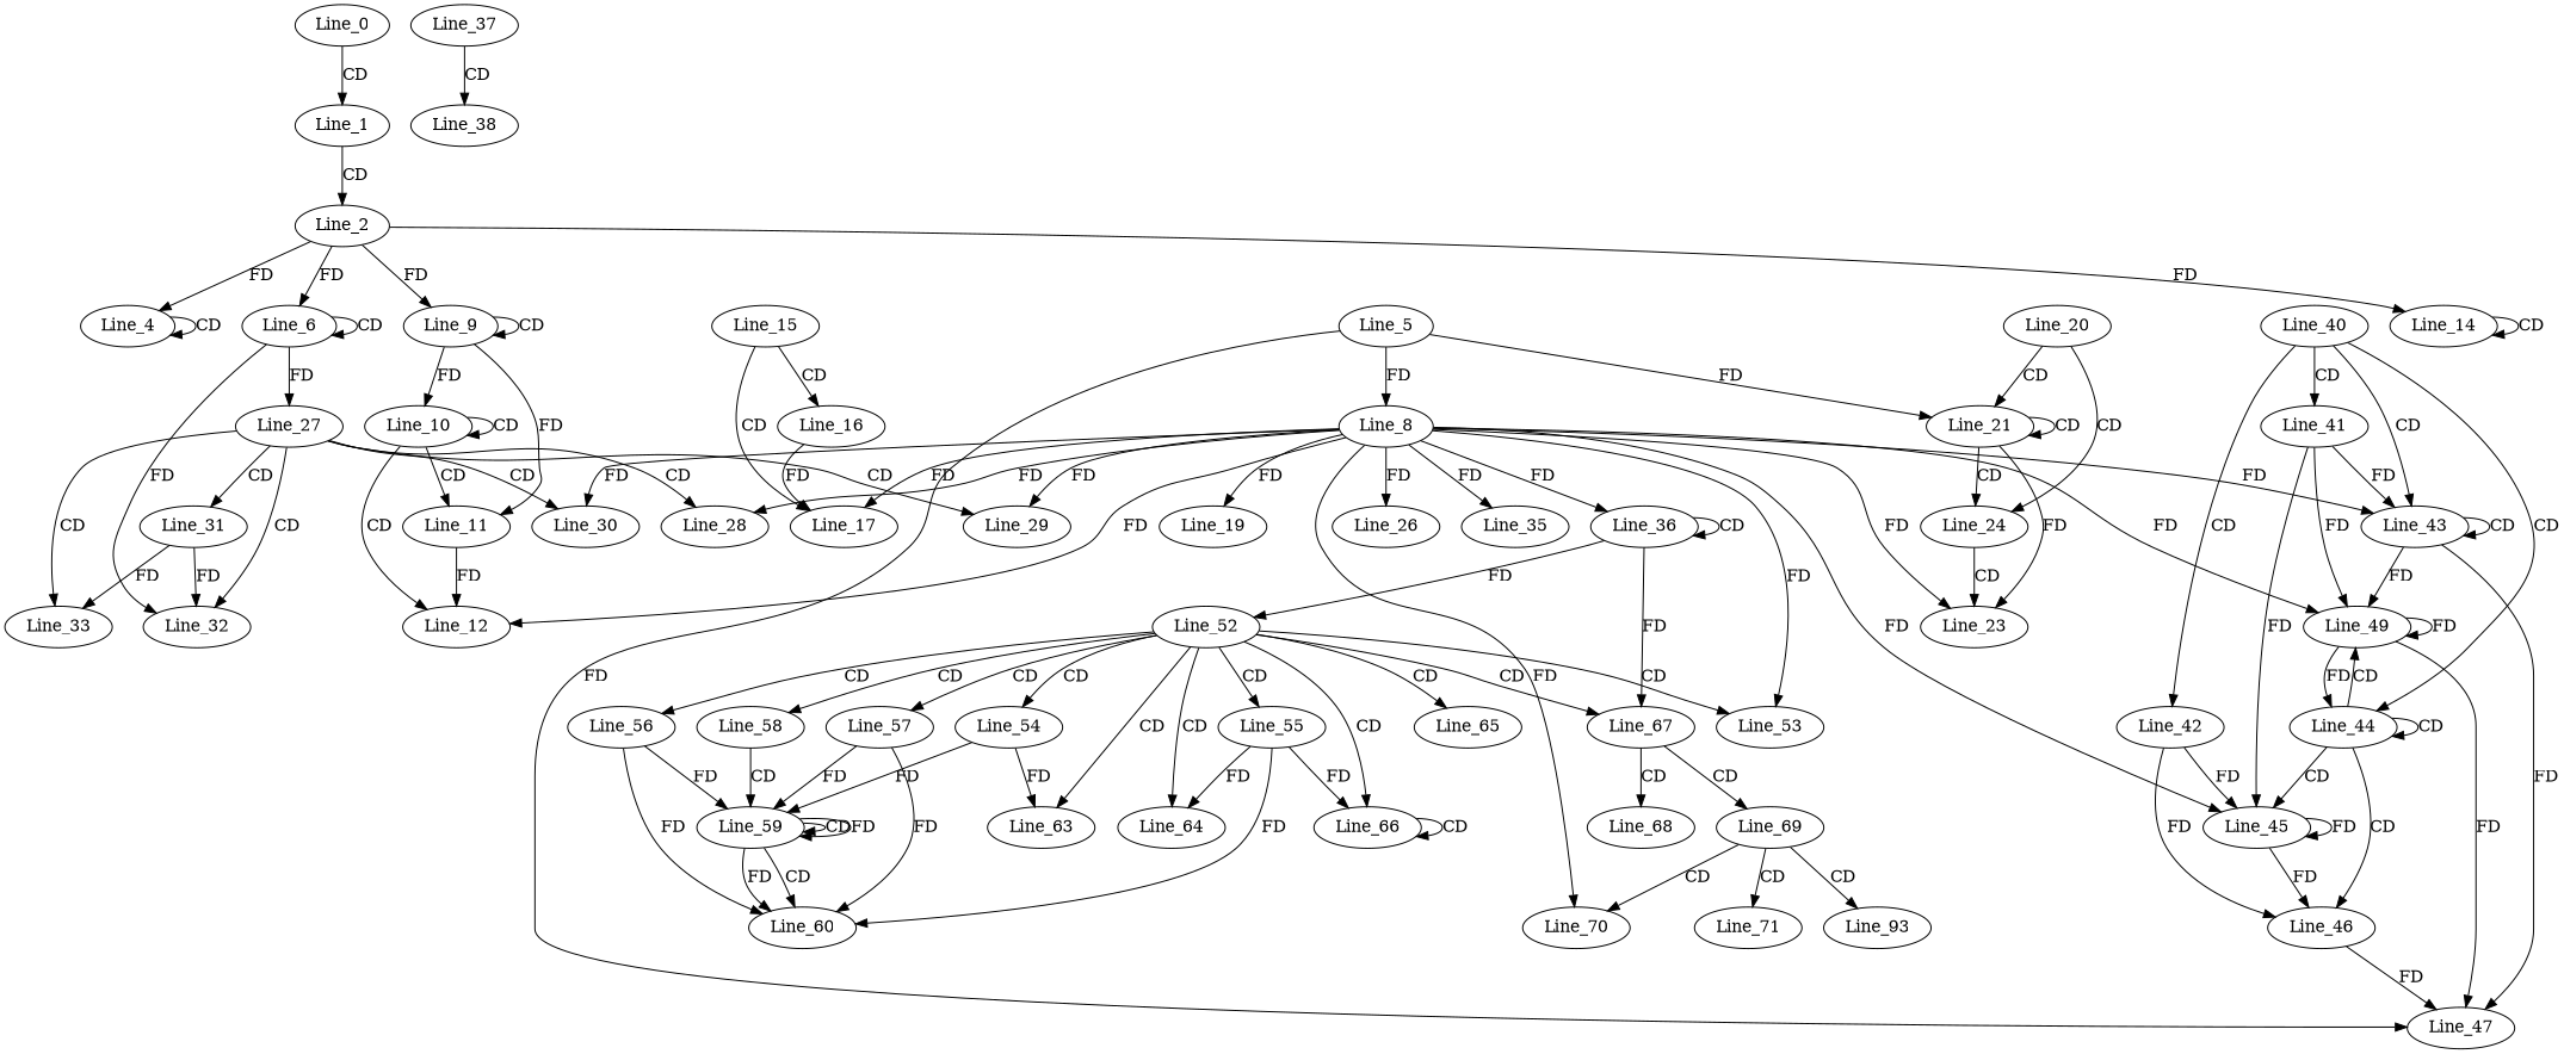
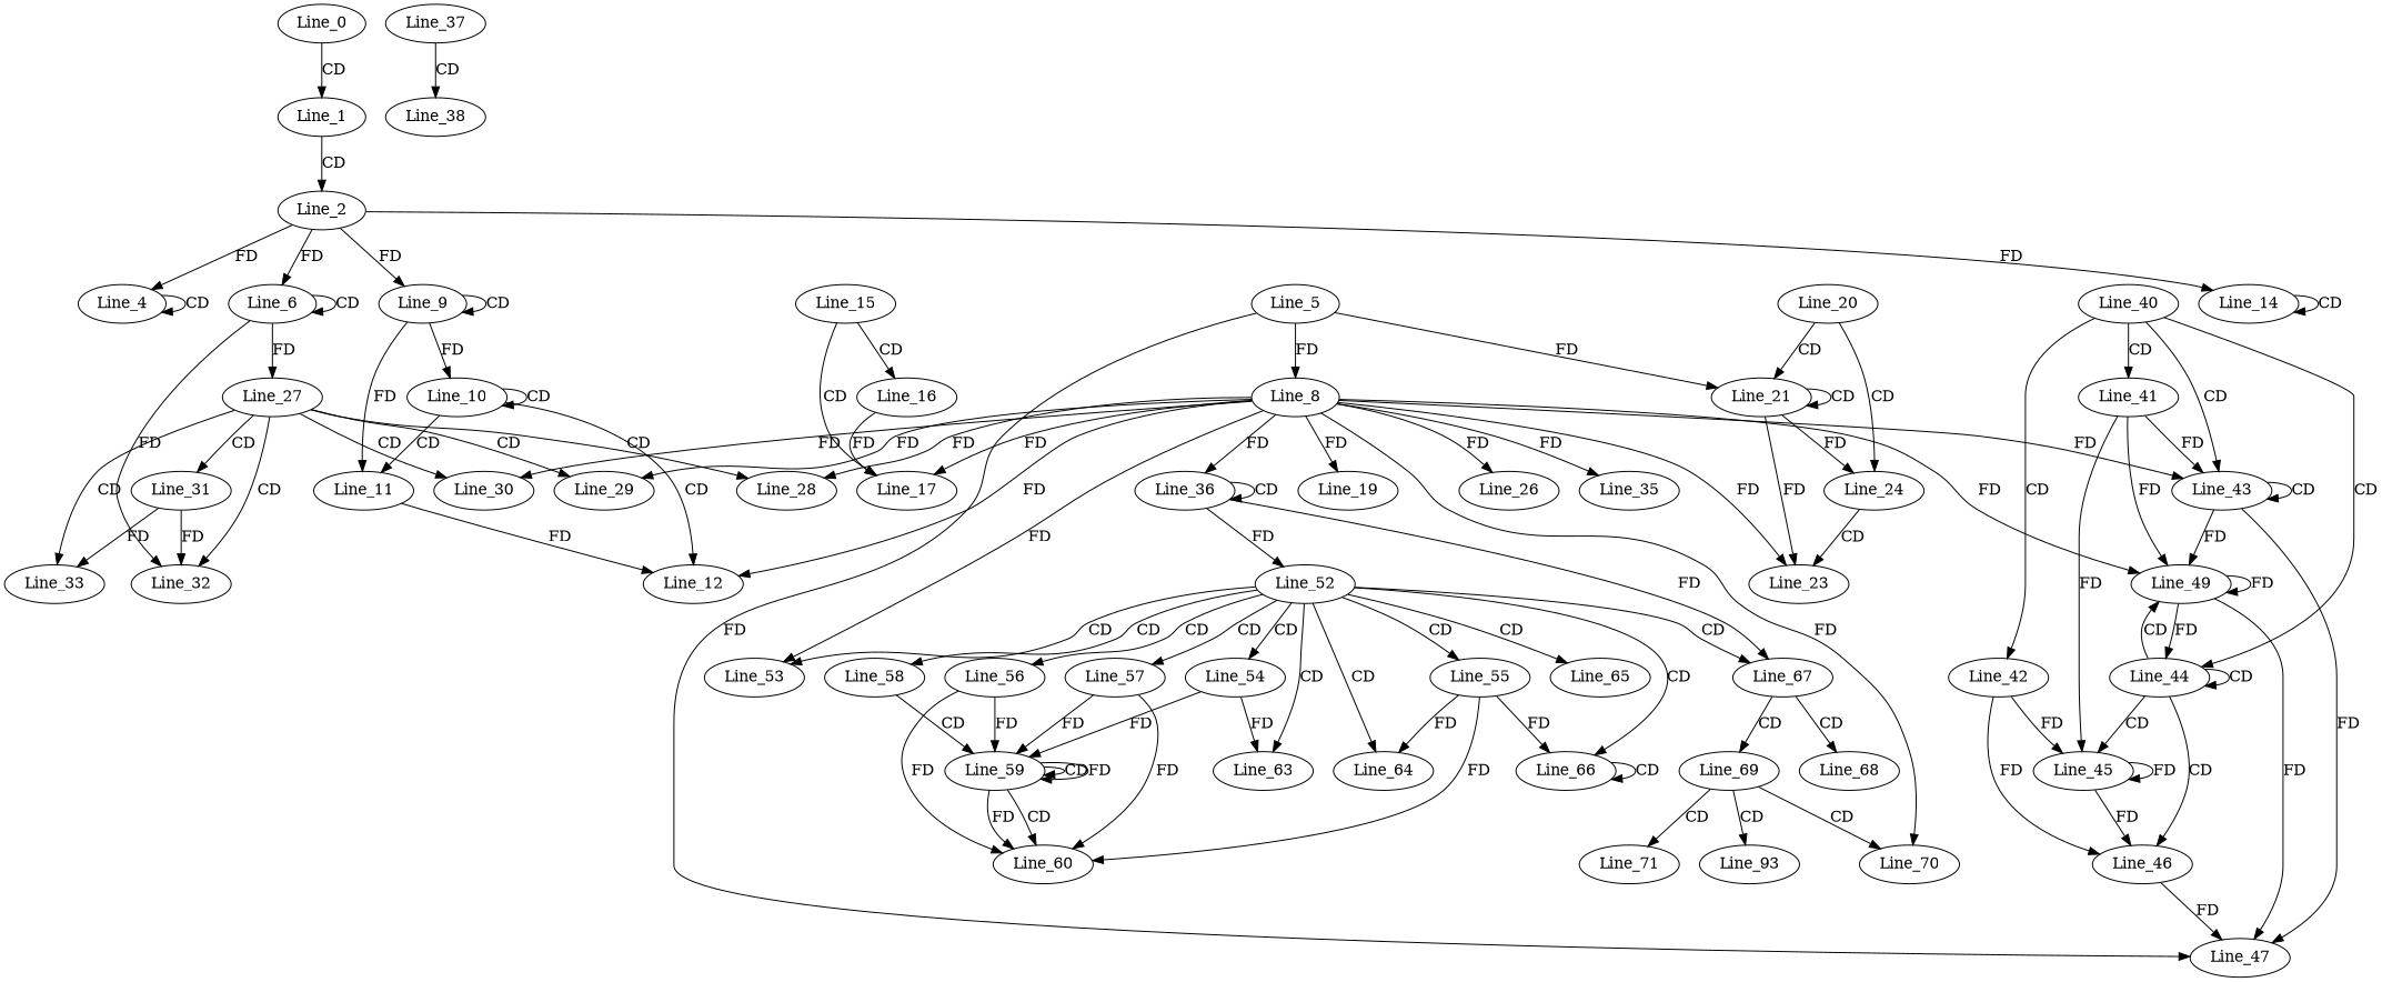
  digraph {
    Line_0
    Line_1
    Line_2
    Line_4
    Line_6
    Line_9
    Line_14
    Line_27
    Line_32
    Line_10
    Line_11
    Line_28
    Line_29
    Line_30
    Line_31
    Line_33
    Line_5
    Line_8
    Line_21
    Line_47
    Line_12
    Line_17
    Line_19
    Line_23
    Line_26
    Line_35
    Line_36
    Line_43
    Line_45
    Line_49
    Line_53
    Line_70
    n33 [label=Line_24]
    Line_52
    Line_67
    Line_46
    Line_44
    Line_15
    Line_16
    Line_20
    Line_54
    Line_55
    Line_56
    Line_57
    Line_58
    Line_63
    Line_64
    Line_65
    Line_66
    Line_68
    Line_69
    Line_37
    Line_38
    Line_40
    Line_41
    Line_42
    Line_59
    Line_60
    Line_71
    n60 [label=Line_93]
    Line_0 -> Line_1 [label=CD]
    Line_1 -> Line_2 [label=CD]
    Line_2 -> Line_4 [label=FD]
    Line_2 -> Line_6 [label=FD]
    Line_2 -> Line_9 [label=FD]
    Line_2 -> Line_14 [label=FD]
    Line_4 -> Line_4 [label=CD]
    Line_6 -> Line_6 [label=CD]
    Line_6 -> Line_27 [label=FD]
    Line_6 -> Line_32 [label=FD]
    Line_9 -> Line_9 [label=CD]
    Line_9 -> Line_10 [label=FD]
    Line_9 -> Line_11 [label=FD]
    Line_14 -> Line_14 [label=CD]
    Line_27 -> Line_32 [label=CD]
    Line_27 -> Line_28 [label=CD]
    Line_27 -> Line_29 [label=CD]
    Line_27 -> Line_30 [label=CD]
    Line_27 -> Line_31 [label=CD]
    Line_27 -> Line_33 [label=CD]
    Line_10 -> Line_10 [label=CD]
    Line_10 -> Line_11 [label=CD]
    Line_10 -> Line_12 [label=CD]
    Line_11 -> Line_12 [label=FD]
    Line_31 -> Line_32 [label=FD]
    Line_31 -> Line_33 [label=FD]
    Line_5 -> Line_8 [label=FD]
    Line_5 -> Line_21 [label=FD]
    Line_5 -> Line_47 [label=FD]
    Line_8 -> Line_28 [label=FD]
    Line_8 -> Line_29 [label=FD]
    Line_8 -> Line_30 [label=FD]
    Line_8 -> Line_12 [label=FD]
    Line_8 -> Line_17 [label=FD]
    Line_8 -> Line_19 [label=FD]
    Line_8 -> Line_23 [label=FD]
    Line_8 -> Line_26 [label=FD]
    Line_8 -> Line_35 [label=FD]
    Line_8 -> Line_36 [label=FD]
    Line_8 -> Line_43 [label=FD]
-   Line_8 -> Line_45 [label=FD]
    Line_8 -> Line_49 [label=FD]
    Line_8 -> Line_53 [label=FD]
    Line_8 -> Line_70 [label=FD]
    Line_21 -> Line_21 [label=CD]
    Line_21 -> Line_23 [label=FD]
-   Line_21 -> n33 [label=CD]
+   Line_21 -> n33 [label=FD]
    Line_36 -> Line_36 [label=CD]
    Line_36 -> Line_52 [label=FD]
    Line_36 -> Line_67 [label=FD]
    Line_43 -> Line_47 [label=FD]
    Line_43 -> Line_43 [label=CD]
    Line_43 -> Line_49 [label=FD]
    Line_45 -> Line_45 [label=FD]
    Line_45 -> Line_46 [label=FD]
    Line_49 -> Line_47 [label=FD]
    Line_49 -> Line_49 [label=FD]
    Line_49 -> Line_44 [label=FD]
    n33 -> Line_23 [label=CD]
    Line_52 -> Line_53 [label=CD]
    Line_52 -> Line_67 [label=CD]
    Line_52 -> Line_54 [label=CD]
    Line_52 -> Line_55 [label=CD]
    Line_52 -> Line_56 [label=CD]
    Line_52 -> Line_57 [label=CD]
    Line_52 -> Line_58 [label=CD]
    Line_52 -> Line_63 [label=CD]
    Line_52 -> Line_64 [label=CD]
    Line_52 -> Line_65 [label=CD]
    Line_52 -> Line_66 [label=CD]
    Line_67 -> Line_68 [label=CD]
    Line_67 -> Line_69 [label=CD]
    Line_46 -> Line_47 [label=FD]
    Line_44 -> Line_45 [label=CD]
    Line_44 -> Line_49 [label=CD]
    Line_44 -> Line_46 [label=CD]
    Line_44 -> Line_44 [label=CD]
    Line_15 -> Line_17 [label=CD]
    Line_15 -> Line_16 [label=CD]
    Line_16 -> Line_17 [label=FD]
    Line_20 -> Line_21 [label=CD]
    Line_20 -> n33 [label=CD]
    Line_54 -> Line_63 [label=FD]
    Line_54 -> Line_59 [label=FD]
    Line_55 -> Line_64 [label=FD]
    Line_55 -> Line_66 [label=FD]
    Line_55 -> Line_60 [label=FD]
    Line_56 -> Line_59 [label=FD]
    Line_56 -> Line_60 [label=FD]
    Line_57 -> Line_59 [label=FD]
    Line_57 -> Line_60 [label=FD]
    Line_58 -> Line_59 [label=CD]
    Line_66 -> Line_66 [label=CD]
    Line_69 -> Line_70 [label=CD]
    Line_69 -> Line_71 [label=CD]
    Line_69 -> n60 [label=CD]
    Line_37 -> Line_38 [label=CD]
    Line_40 -> Line_43 [label=CD]
    Line_40 -> Line_44 [label=CD]
    Line_40 -> Line_41 [label=CD]
    Line_40 -> Line_42 [label=CD]
    Line_41 -> Line_43 [label=FD]
    Line_41 -> Line_45 [label=FD]
    Line_41 -> Line_49 [label=FD]
    Line_42 -> Line_45 [label=FD]
    Line_42 -> Line_46 [label=FD]
    Line_59 -> Line_59 [label=CD]
    Line_59 -> Line_59 [label=FD]
    Line_59 -> Line_60 [label=CD]
    Line_59 -> Line_60 [label=FD]
  }
